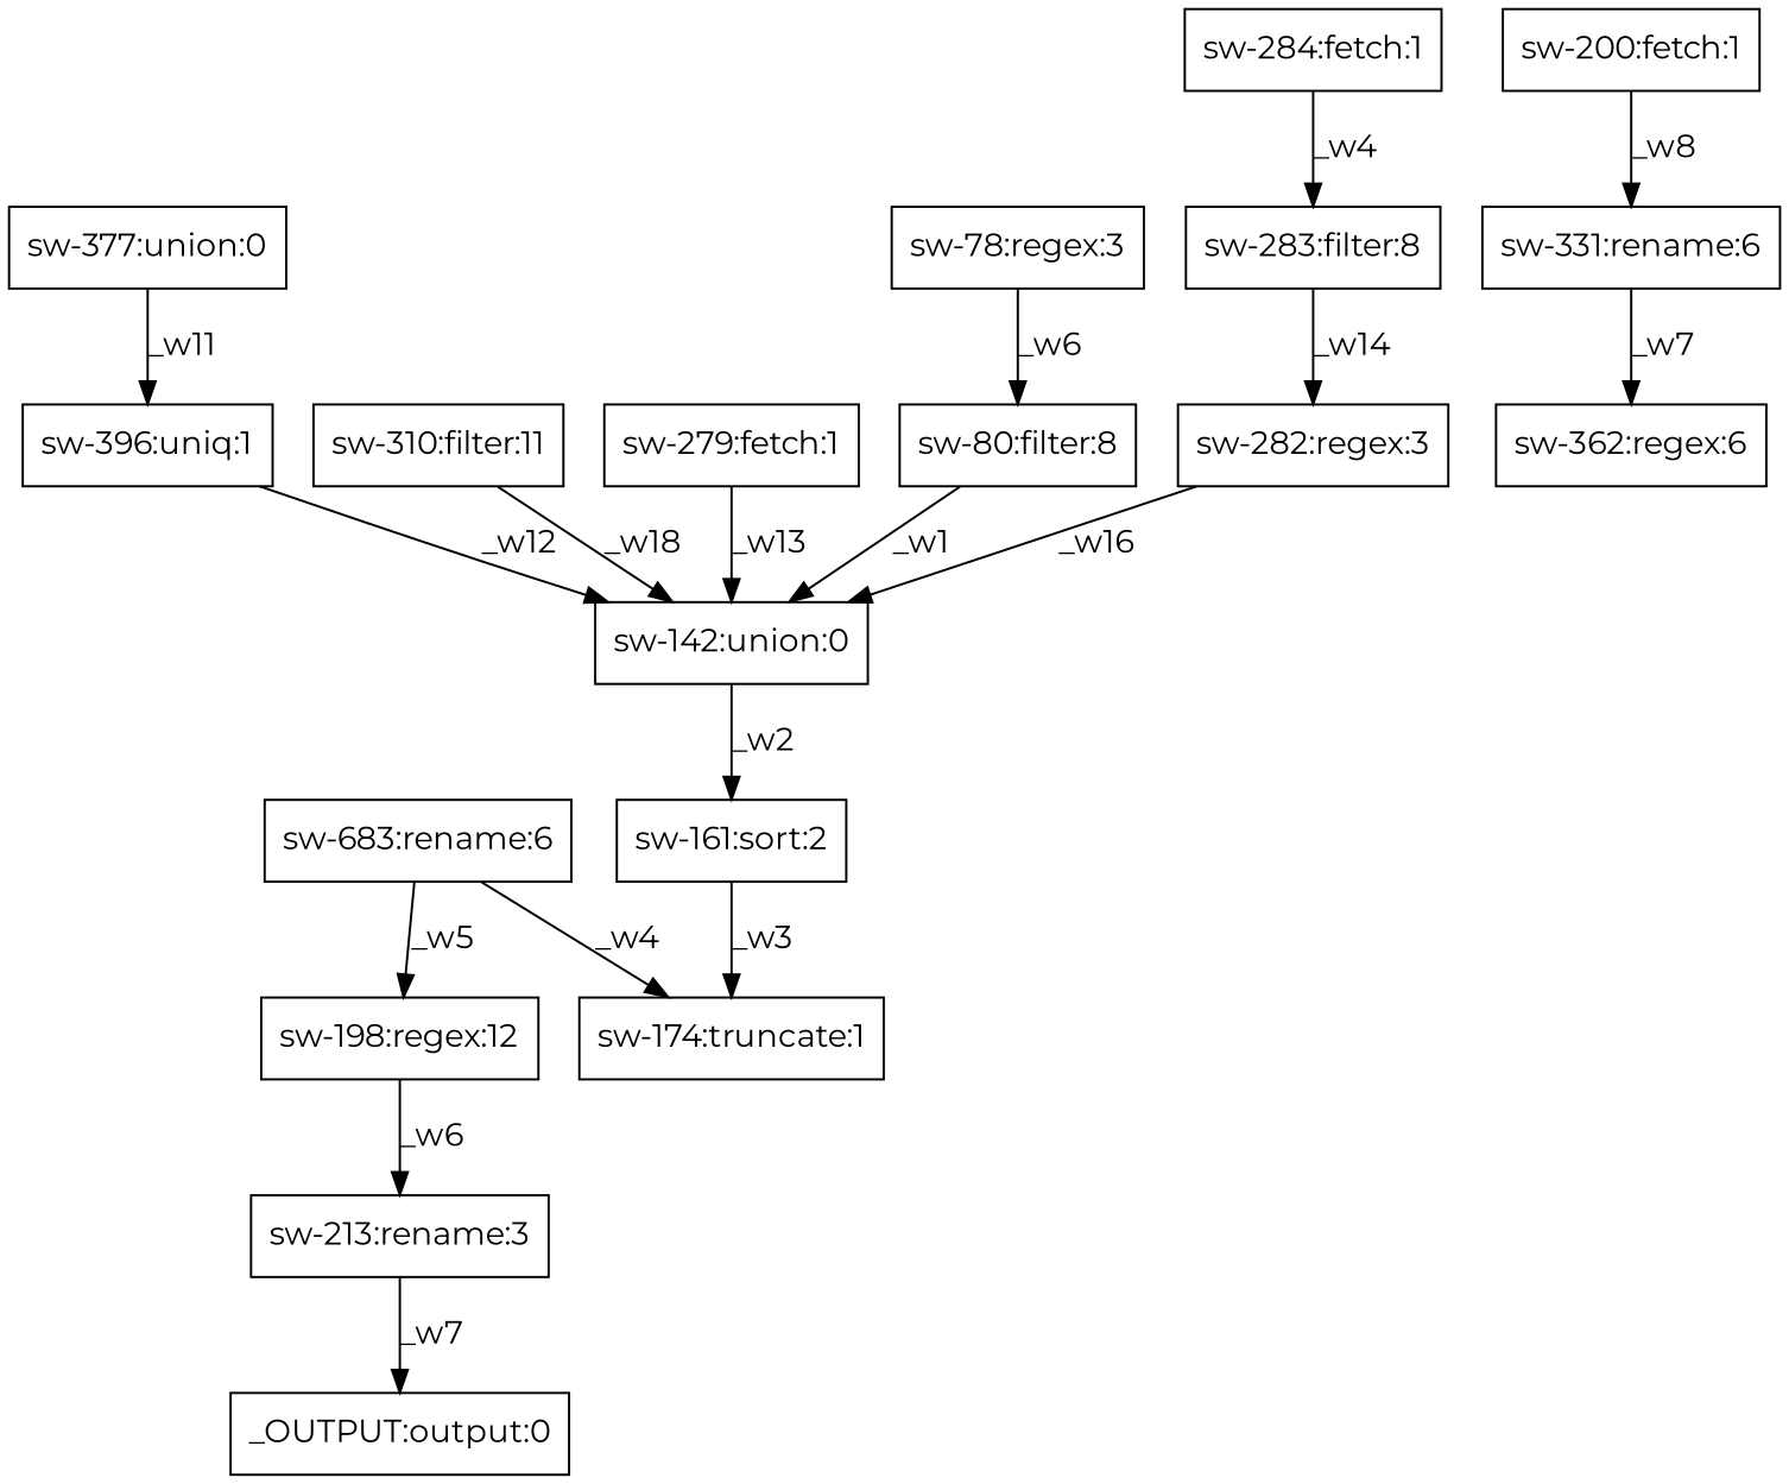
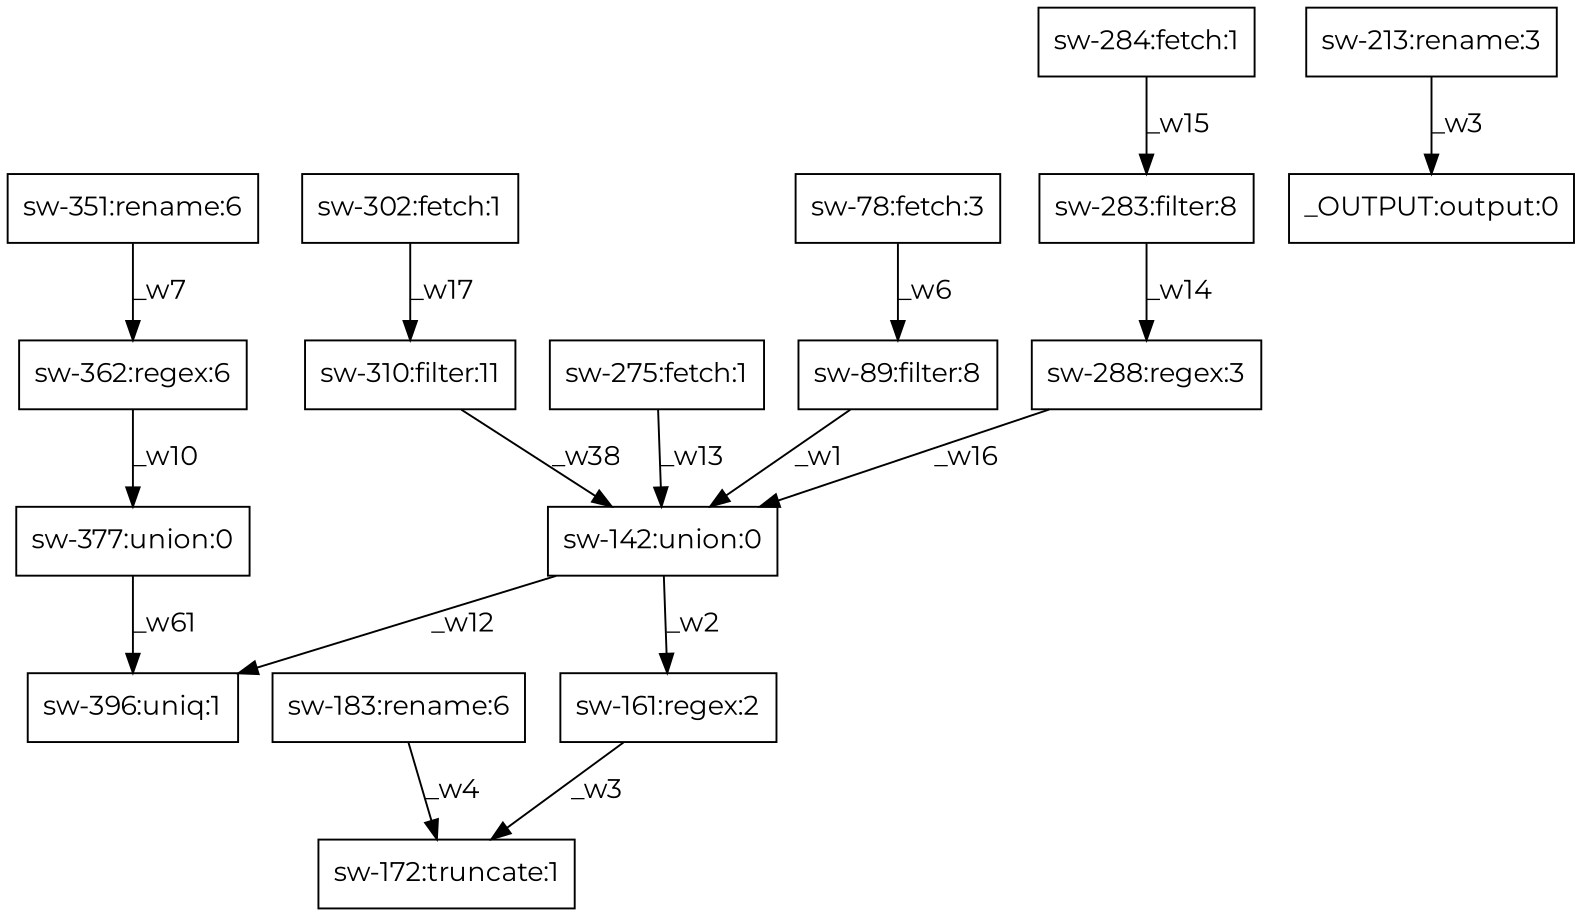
  digraph {
    fontname=Montserrat
    node [fontname=Montserrat shape=box]
    edge [fontname=Montserrat]
    n1 [label="sw-283:filter:8"]
-   n2 [label="sw-282:regex:3"]
+   n2 [label="sw-288:regex:3"]
    n3 [label="sw-142:union:0"]
    n4 [label="sw-396:uniq:1"]
-   n5 [label="sw-161:sort:2"]
+   n5 [label="sw-161:regex:2"]
    n6 [label="_OUTPUT:output:0"]
    n7 [label="sw-213:rename:3"]
    n8 [label="sw-310:filter:11"]
-   n9 [label="sw-200:fetch:1"]
-   n10 [label="sw-331:rename:6"]
+   n10 [label="sw-351:rename:6"]
    n11 [label="sw-362:regex:6"]
    n12 [label="sw-377:union:0"]
-   n13 [label="sw-279:fetch:1"]
-   n14 [label="sw-80:filter:8"]
-   n15 [label="sw-78:regex:3"]
-   n16 [label="sw-174:truncate:1"]
-   n17 [label="sw-683:rename:6"]
-   n18 [label="sw-198:regex:12"]
+   n13 [label="sw-275:fetch:1"]
+   n14 [label="sw-89:filter:8"]
+   n15 [label="sw-78:fetch:3"]
+   n16 [label="sw-172:truncate:1"]
+   n17 [label="sw-183:rename:6"]
+   n19 [label="sw-302:fetch:1"]
    n20 [label="sw-284:fetch:1"]
    n1 -> n2 [label=_w14]
    n2 -> n3 [label=_w16]
    n3 -> n5 [label=_w2]
-   n4 -> n3 [label=_w12]
+   n3 -> n4 [label=_w12]
    n5 -> n16 [label=_w3]
-   n7 -> n6 [label=_w7]
-   n8 -> n3 [label=_w18]
-   n9 -> n10 [label=_w8]
+   n7 -> n6 [label=_w3]
+   n8 -> n3 [label=_w38]
    n10 -> n11 [label=_w7]
-   n12 -> n4 [label=_w11]
+   n11 -> n12 [label=_w10]
+   n12 -> n4 [label=_w61]
    n13 -> n3 [label=_w13]
    n14 -> n3 [label=_w1]
    n15 -> n14 [label=_w6]
    n17 -> n16 [label=_w4]
-   n17 -> n18 [label=_w5]
-   n18 -> n7 [label=_w6]
-   n20 -> n1 [label=_w4]
+   n19 -> n8 [label=_w17]
+   n20 -> n1 [label=_w15]
  }
